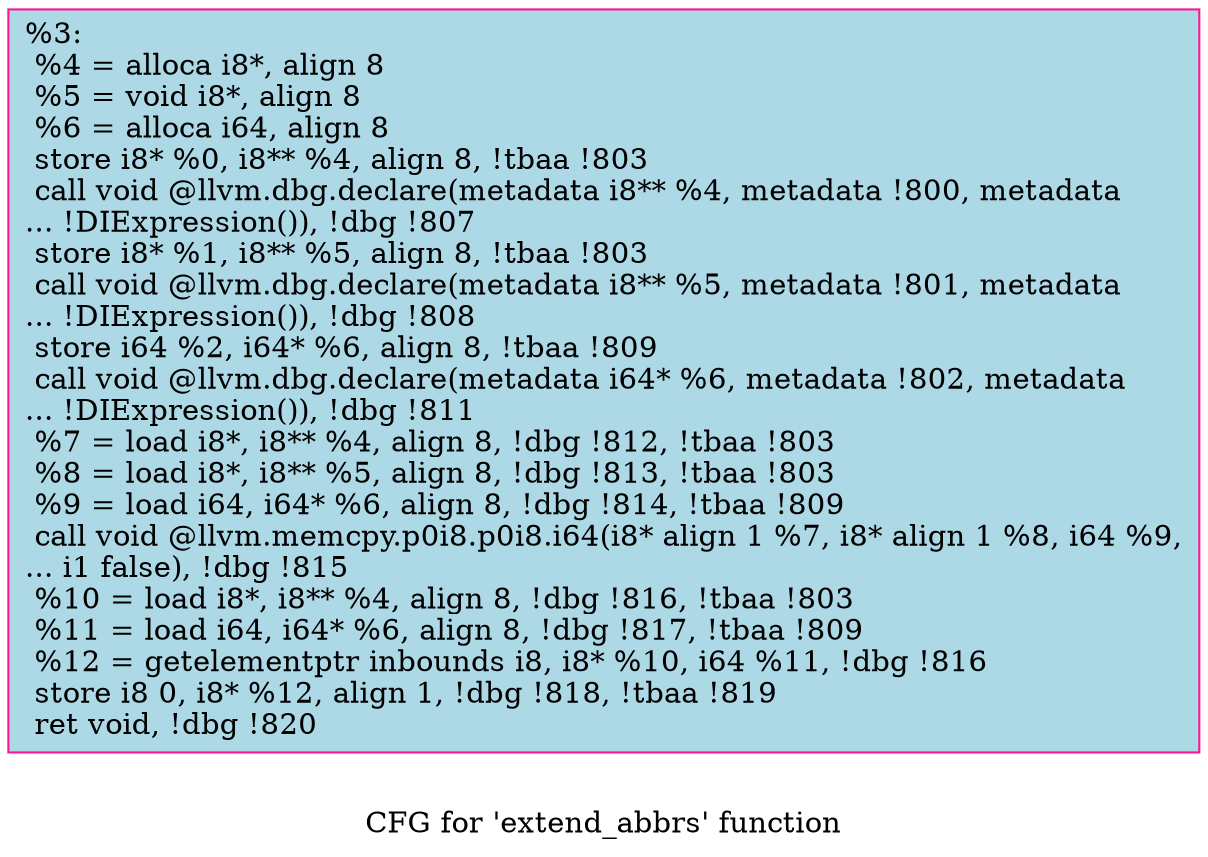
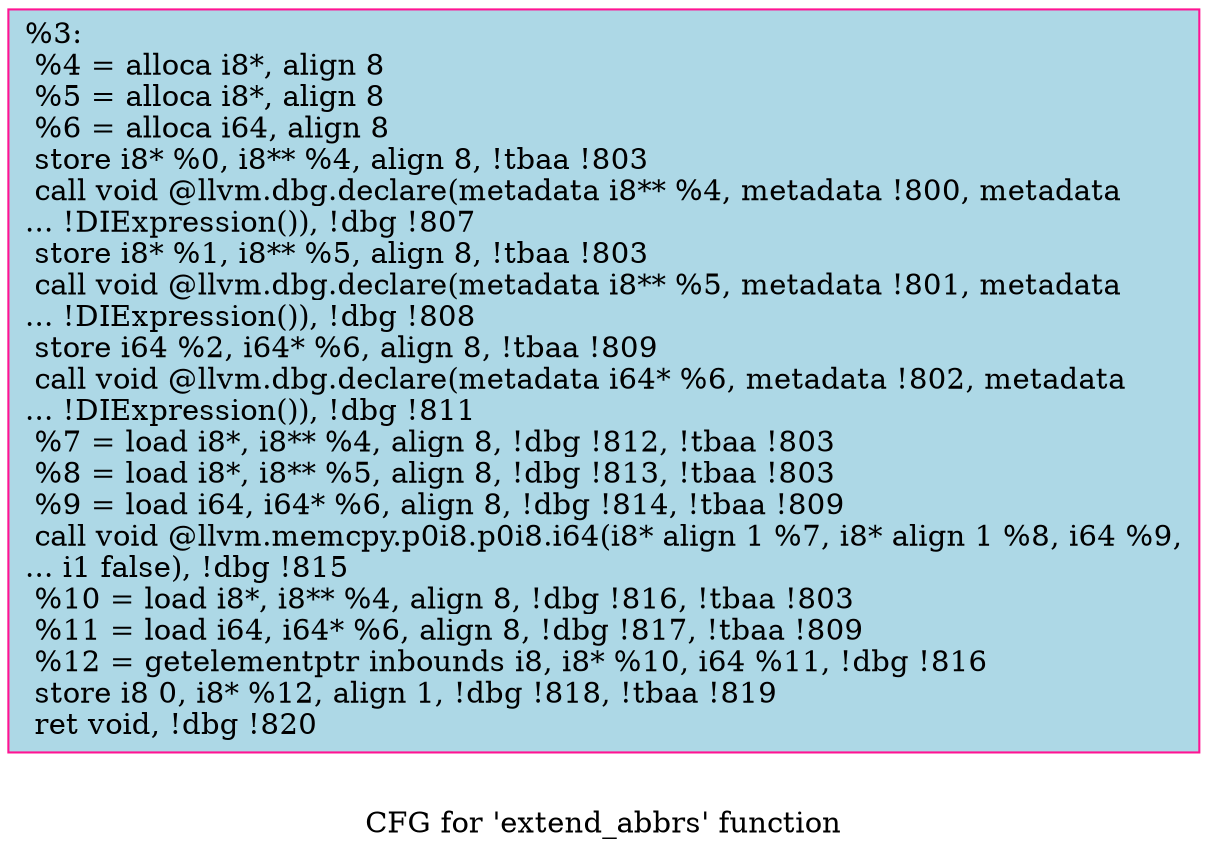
  digraph {
    label="CFG for 'extend_abbrs' function"
-   n1 [color=deeppink fillcolor=lightblue label="{%3:\l  %4 = alloca i8*, align 8\l  %5 = void i8*, align 8\l  %6 = alloca i64, align 8\l  store i8* %0, i8** %4, align 8, !tbaa !803\l  call void @llvm.dbg.declare(metadata i8** %4, metadata !800, metadata\l... !DIExpression()), !dbg !807\l  store i8* %1, i8** %5, align 8, !tbaa !803\l  call void @llvm.dbg.declare(metadata i8** %5, metadata !801, metadata\l... !DIExpression()), !dbg !808\l  store i64 %2, i64* %6, align 8, !tbaa !809\l  call void @llvm.dbg.declare(metadata i64* %6, metadata !802, metadata\l... !DIExpression()), !dbg !811\l  %7 = load i8*, i8** %4, align 8, !dbg !812, !tbaa !803\l  %8 = load i8*, i8** %5, align 8, !dbg !813, !tbaa !803\l  %9 = load i64, i64* %6, align 8, !dbg !814, !tbaa !809\l  call void @llvm.memcpy.p0i8.p0i8.i64(i8* align 1 %7, i8* align 1 %8, i64 %9,\l... i1 false), !dbg !815\l  %10 = load i8*, i8** %4, align 8, !dbg !816, !tbaa !803\l  %11 = load i64, i64* %6, align 8, !dbg !817, !tbaa !809\l  %12 = getelementptr inbounds i8, i8* %10, i64 %11, !dbg !816\l  store i8 0, i8* %12, align 1, !dbg !818, !tbaa !819\l  ret void, !dbg !820\l}" shape=record style=filled]
+   n1 [color=deeppink fillcolor=lightblue label="{%3:\l  %4 = alloca i8*, align 8\l  %5 = alloca i8*, align 8\l  %6 = alloca i64, align 8\l  store i8* %0, i8** %4, align 8, !tbaa !803\l  call void @llvm.dbg.declare(metadata i8** %4, metadata !800, metadata\l... !DIExpression()), !dbg !807\l  store i8* %1, i8** %5, align 8, !tbaa !803\l  call void @llvm.dbg.declare(metadata i8** %5, metadata !801, metadata\l... !DIExpression()), !dbg !808\l  store i64 %2, i64* %6, align 8, !tbaa !809\l  call void @llvm.dbg.declare(metadata i64* %6, metadata !802, metadata\l... !DIExpression()), !dbg !811\l  %7 = load i8*, i8** %4, align 8, !dbg !812, !tbaa !803\l  %8 = load i8*, i8** %5, align 8, !dbg !813, !tbaa !803\l  %9 = load i64, i64* %6, align 8, !dbg !814, !tbaa !809\l  call void @llvm.memcpy.p0i8.p0i8.i64(i8* align 1 %7, i8* align 1 %8, i64 %9,\l... i1 false), !dbg !815\l  %10 = load i8*, i8** %4, align 8, !dbg !816, !tbaa !803\l  %11 = load i64, i64* %6, align 8, !dbg !817, !tbaa !809\l  %12 = getelementptr inbounds i8, i8* %10, i64 %11, !dbg !816\l  store i8 0, i8* %12, align 1, !dbg !818, !tbaa !819\l  ret void, !dbg !820\l}" shape=record style=filled]
  }
